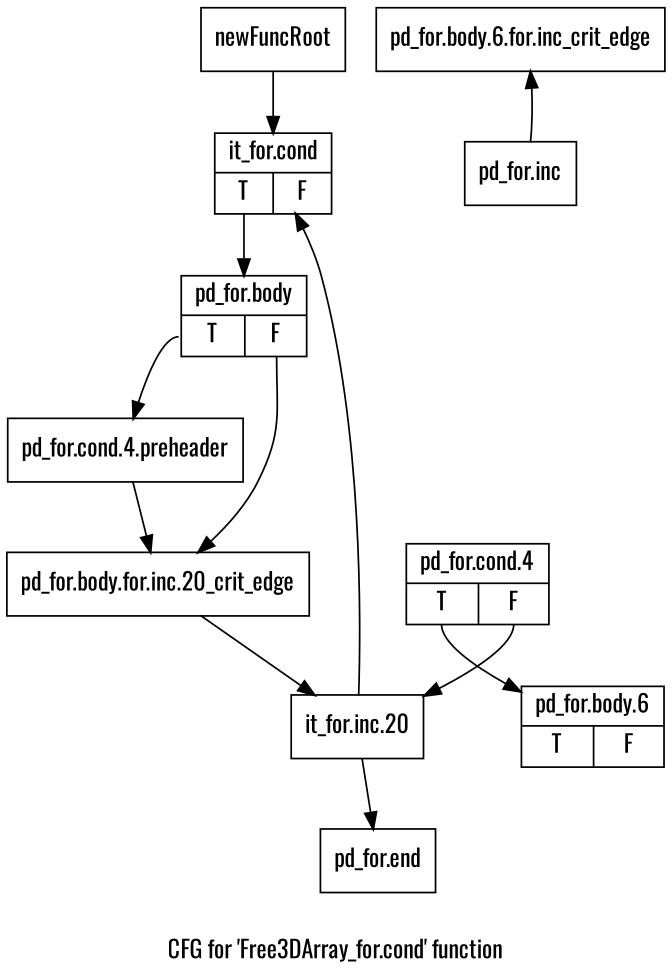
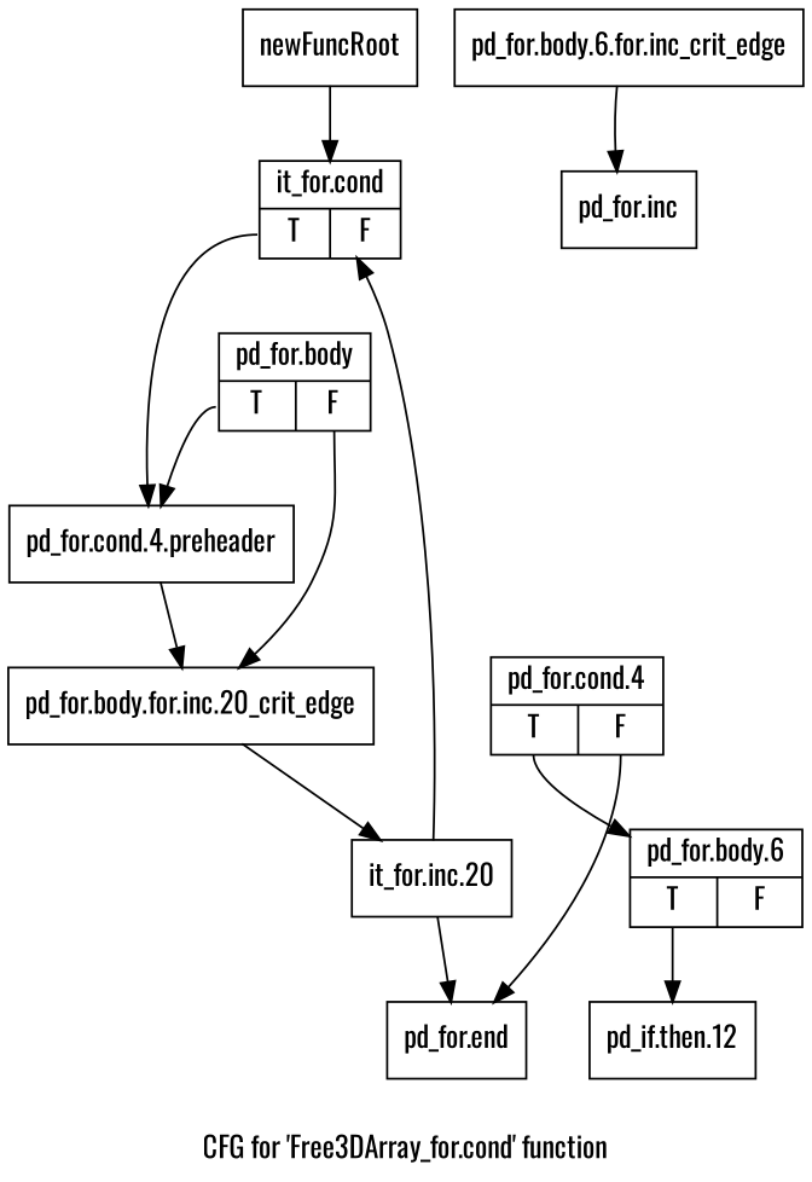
  digraph {
    fontname=Oswald
    label="CFG for 'Free3DArray_for.cond' function"
    node [fontname=Oswald shape=record]
    edge [fontname=Oswald]
    n1 [label="{newFuncRoot}"]
    n2 [label="{it_for.cond|{<s0>T|<s1>F}}"]
    n3 [label="{pd_for.body|{<s0>T|<s1>F}}"]
    n4 [label="{pd_for.cond.4.preheader}"]
    n5 [label="{pd_for.body.for.inc.20_crit_edge}"]
    n6 [label="{it_for.inc.20}"]
    n7 [label="{pd_for.cond.4|{<s0>T|<s1>F}}"]
    n8 [label="{pd_for.body.6|{<s0>T|<s1>F}}"]
    n9 [label="{pd_for.end}"]
+   n10 [label="{pd_if.then.12}"]
    n11 [label="{pd_for.body.6.for.inc_crit_edge}"]
    n12 [label="{pd_for.inc}"]
    n1 -> n2
-   n2 -> n3 [tailport=s0]
+   n2 -> n4 [tailport=s0]
    n3 -> n4 [tailport=s0]
    n3 -> n5 [tailport=s1]
    n4 -> n5
    n5 -> n6
    n6 -> n2
    n6 -> n9
    n7 -> n8 [tailport=s0]
-   n7 -> n6 [tailport=s1]
-   n12 -> n11
+   n7 -> n9 [tailport=s1]
+   n8 -> n10 [tailport=s0]
+   n11 -> n12
  }
